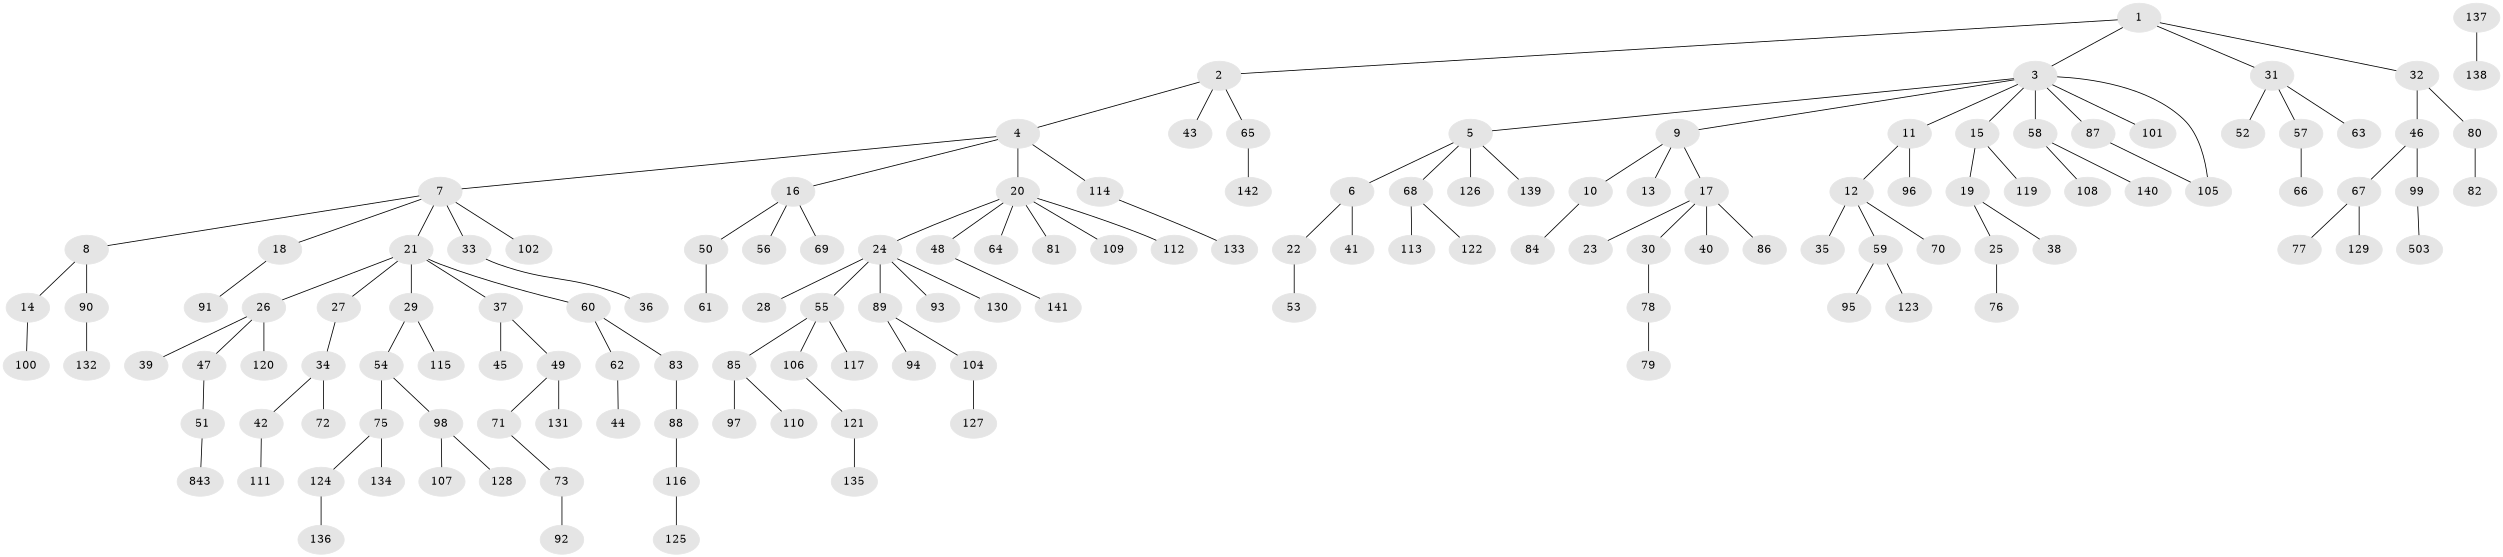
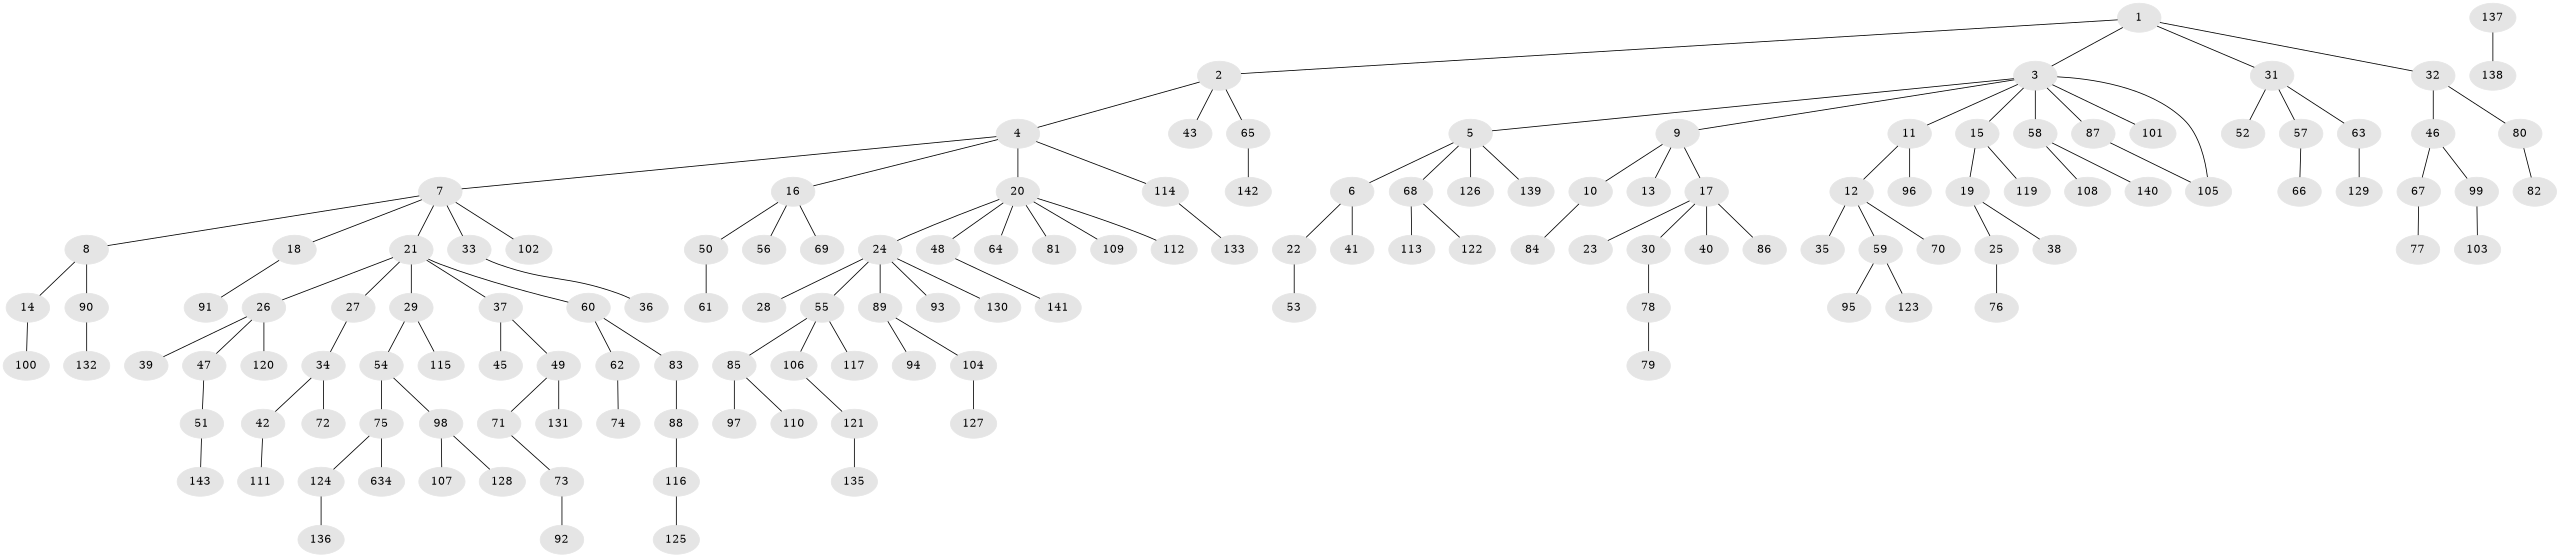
  graph {
    node [color=gray90 style=filled]
    1
    2
    3
    31
    32
    4
    43
    65
    5
    9
    11
    15
    58
    87
    101
    105
    52
    57
    63
    46
    80
    7
    16
    20
    114
    142
    6
    68
    126
    139
    10
    13
    17
    12
    96
    19
    119
    108
    140
    8
    18
    21
    33
    102
    50
    56
    69
    24
    48
    64
    81
    109
    112
    133
    22
    41
    113
    122
    53
    14
    90
    91
    26
    27
    29
    37
    60
    36
    100
    132
    84
    23
    30
    40
    86
    35
    59
    70
    95
    123
    25
    38
    61
    78
    76
    28
    55
    89
    93
    130
    141
    39
    47
    120
    34
    54
    115
    45
    49
    62
    83
    85
    106
    117
    94
    104
    51
    42
    72
    75
    98
    79
    66
    67
    99
    82
    111
    71
    131
    77
    129
-   103 [label=503]
-   143 [label=843]
+   103
+   143
    73
    124
-   134
+   134 [label=634]
    107
    128
    97
    110
    121
-   74 [label=44]
+   74
    88
    92
    136
    116
    137
    138
    125
    127
    135
    1 -- 2
    1 -- 3
    1 -- 31
    1 -- 32
    2 -- 4
    2 -- 43
    2 -- 65
    3 -- 5
    3 -- 9
    3 -- 11
    3 -- 15
    3 -- 58
    3 -- 87
    3 -- 101
    3 -- 105
    31 -- 52
    31 -- 57
    31 -- 63
    32 -- 46
    32 -- 80
    4 -- 7
    4 -- 16
    4 -- 20
    4 -- 114
    65 -- 142
    5 -- 6
    5 -- 68
    5 -- 126
    5 -- 139
    9 -- 10
    9 -- 13
    9 -- 17
    11 -- 12
    11 -- 96
    15 -- 19
    15 -- 119
    58 -- 108
    58 -- 140
    87 -- 105
    57 -- 66
    46 -- 67
    46 -- 99
    80 -- 82
    7 -- 8
    7 -- 18
    7 -- 21
    7 -- 33
    7 -- 102
    16 -- 50
    16 -- 56
    16 -- 69
    20 -- 24
    20 -- 48
    20 -- 64
    20 -- 81
    20 -- 109
    20 -- 112
    114 -- 133
    6 -- 22
    6 -- 41
    68 -- 113
    68 -- 122
    10 -- 84
    17 -- 23
    17 -- 30
    17 -- 40
    17 -- 86
    12 -- 35
    12 -- 59
    12 -- 70
    19 -- 25
    19 -- 38
    8 -- 14
    8 -- 90
    18 -- 91
    21 -- 26
    21 -- 27
    21 -- 29
    21 -- 37
    21 -- 60
    33 -- 36
    50 -- 61
    24 -- 28
    24 -- 55
    24 -- 89
    24 -- 93
    24 -- 130
    48 -- 141
    22 -- 53
    14 -- 100
    90 -- 132
    26 -- 39
    26 -- 47
    26 -- 120
    27 -- 34
    29 -- 54
    29 -- 115
    37 -- 45
    37 -- 49
    60 -- 62
    60 -- 83
    30 -- 78
    59 -- 95
    59 -- 123
    25 -- 76
    78 -- 79
    55 -- 85
    55 -- 106
    55 -- 117
    89 -- 94
    89 -- 104
    47 -- 51
    34 -- 42
    34 -- 72
    54 -- 75
    54 -- 98
    49 -- 71
    49 -- 131
    62 -- 74
    83 -- 88
    85 -- 97
    85 -- 110
    106 -- 121
    104 -- 127
    51 -- 143
    42 -- 111
    75 -- 124
    75 -- 134
    98 -- 107
    98 -- 128
    67 -- 77
-   67 -- 129
+   63 -- 129
    99 -- 103
    71 -- 73
    73 -- 92
    124 -- 136
    121 -- 135
    88 -- 116
    116 -- 125
    137 -- 138
  }
